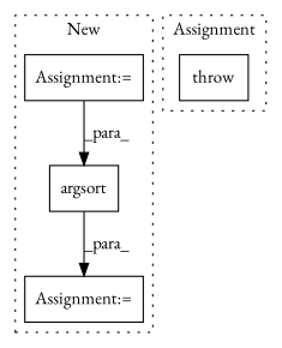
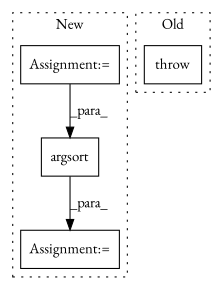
  digraph {
    fontname="EB Garamond"
    node [a=7 l=6 shape=box fontname="EB Garamond"]
    edge [fontname="EB Garamond"]
    n1 [a=32 l="8,1" label=argsort s="8877,8891"]
    n2 [l=1 label="Assignment:=" s=8943]
    n3 [label="Assignment:=" s=6866]
    n4 [a=53 label=throw s=7076]
    subgraph cluster_1 {
      label=New
      style=dotted
      n1
      n2
      n3
    }
    subgraph cluster_2 {
-     label=Assignment
+     label=Old
      style=dotted
      n4
    }
    n1 -> n2 [label=_para_]
    n3 -> n1 [label=_para_]
  }
